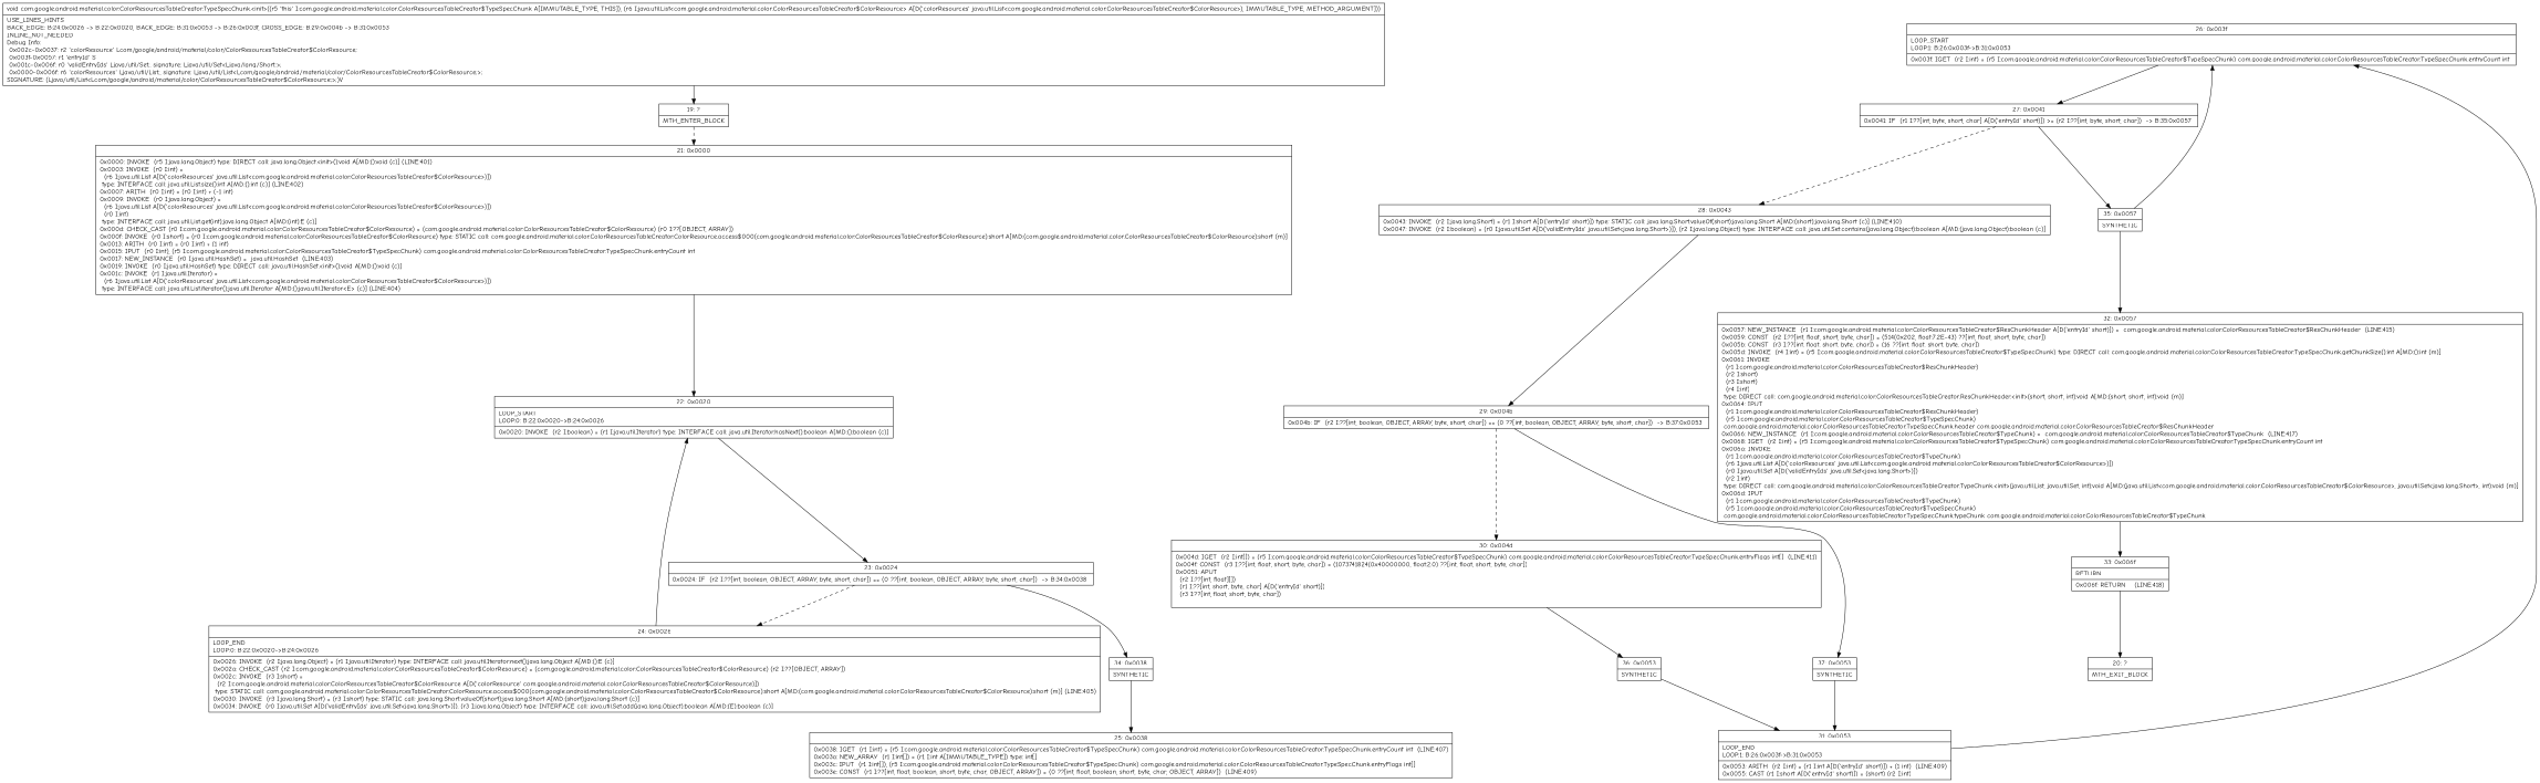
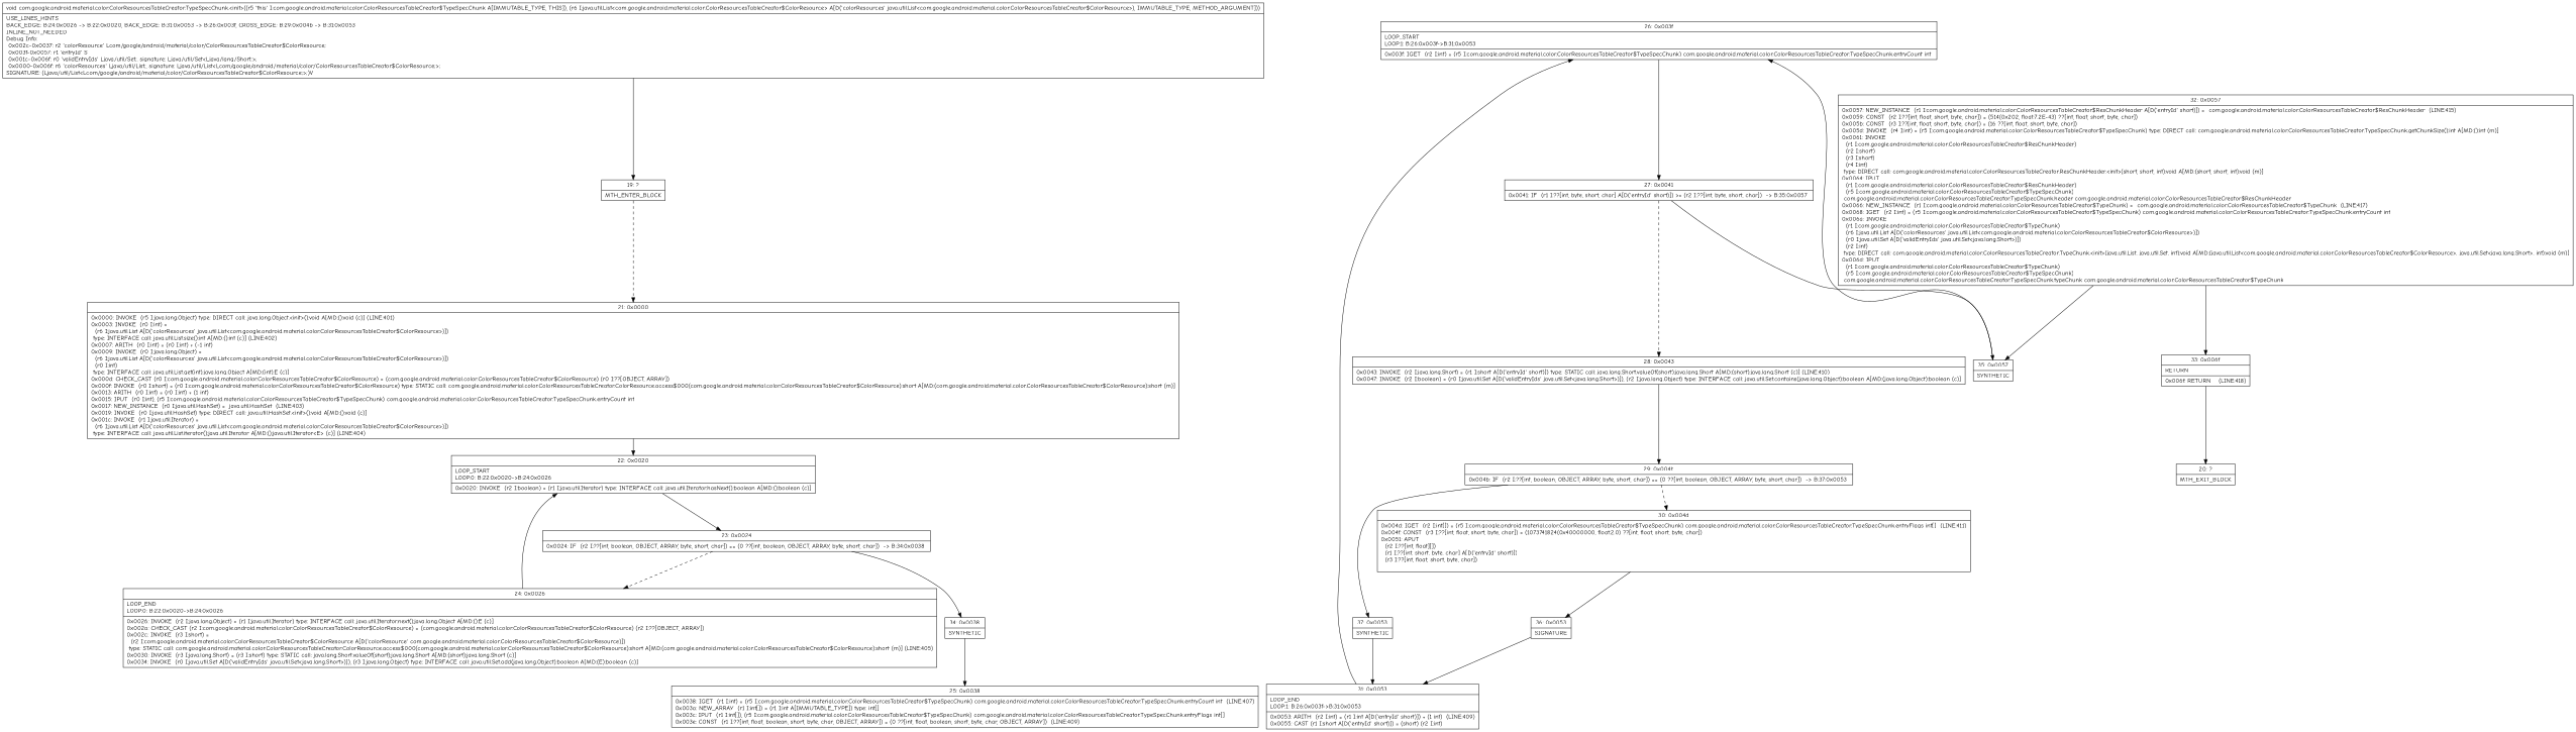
  digraph {
    fontname="Comic Neue"
    node [fontname="Comic Neue" shape=record]
    edge [fontname="Comic Neue"]
    n1 [label="{19\:\ ?|MTH_ENTER_BLOCK\l}"]
    n2 [label="{21\:\ 0x0000|0x0000: INVOKE  (r5 I:java.lang.Object) type: DIRECT call: java.lang.Object.\<init\>():void A[MD:():void (c)] (LINE:401)\l0x0003: INVOKE  (r0 I:int) = \l  (r6 I:java.util.List A[D('colorResources' java.util.List\<com.google.android.material.color.ColorResourcesTableCreator$ColorResource\>)])\l type: INTERFACE call: java.util.List.size():int A[MD:():int (c)] (LINE:402)\l0x0007: ARITH  (r0 I:int) = (r0 I:int) + (\-1 int) \l0x0009: INVOKE  (r0 I:java.lang.Object) = \l  (r6 I:java.util.List A[D('colorResources' java.util.List\<com.google.android.material.color.ColorResourcesTableCreator$ColorResource\>)])\l  (r0 I:int)\l type: INTERFACE call: java.util.List.get(int):java.lang.Object A[MD:(int):E (c)]\l0x000d: CHECK_CAST (r0 I:com.google.android.material.color.ColorResourcesTableCreator$ColorResource) = (com.google.android.material.color.ColorResourcesTableCreator$ColorResource) (r0 I:??[OBJECT, ARRAY]) \l0x000f: INVOKE  (r0 I:short) = (r0 I:com.google.android.material.color.ColorResourcesTableCreator$ColorResource) type: STATIC call: com.google.android.material.color.ColorResourcesTableCreator.ColorResource.access$000(com.google.android.material.color.ColorResourcesTableCreator$ColorResource):short A[MD:(com.google.android.material.color.ColorResourcesTableCreator$ColorResource):short (m)]\l0x0013: ARITH  (r0 I:int) = (r0 I:int) + (1 int) \l0x0015: IPUT  (r0 I:int), (r5 I:com.google.android.material.color.ColorResourcesTableCreator$TypeSpecChunk) com.google.android.material.color.ColorResourcesTableCreator.TypeSpecChunk.entryCount int \l0x0017: NEW_INSTANCE  (r0 I:java.util.HashSet) =  java.util.HashSet  (LINE:403)\l0x0019: INVOKE  (r0 I:java.util.HashSet) type: DIRECT call: java.util.HashSet.\<init\>():void A[MD:():void (c)]\l0x001c: INVOKE  (r1 I:java.util.Iterator) = \l  (r6 I:java.util.List A[D('colorResources' java.util.List\<com.google.android.material.color.ColorResourcesTableCreator$ColorResource\>)])\l type: INTERFACE call: java.util.List.iterator():java.util.Iterator A[MD:():java.util.Iterator\<E\> (c)] (LINE:404)\l}"]
    n3 [label="{22\:\ 0x0020|LOOP_START\lLOOP:0: B:22:0x0020\-\>B:24:0x0026\l|0x0020: INVOKE  (r2 I:boolean) = (r1 I:java.util.Iterator) type: INTERFACE call: java.util.Iterator.hasNext():boolean A[MD:():boolean (c)]\l}"]
    n4 [label="{23\:\ 0x0024|0x0024: IF  (r2 I:??[int, boolean, OBJECT, ARRAY, byte, short, char]) == (0 ??[int, boolean, OBJECT, ARRAY, byte, short, char])  \-\> B:34:0x0038 \l}"]
    n5 [label="{24\:\ 0x0026|LOOP_END\lLOOP:0: B:22:0x0020\-\>B:24:0x0026\l|0x0026: INVOKE  (r2 I:java.lang.Object) = (r1 I:java.util.Iterator) type: INTERFACE call: java.util.Iterator.next():java.lang.Object A[MD:():E (c)]\l0x002a: CHECK_CAST (r2 I:com.google.android.material.color.ColorResourcesTableCreator$ColorResource) = (com.google.android.material.color.ColorResourcesTableCreator$ColorResource) (r2 I:??[OBJECT, ARRAY]) \l0x002c: INVOKE  (r3 I:short) = \l  (r2 I:com.google.android.material.color.ColorResourcesTableCreator$ColorResource A[D('colorResource' com.google.android.material.color.ColorResourcesTableCreator$ColorResource)])\l type: STATIC call: com.google.android.material.color.ColorResourcesTableCreator.ColorResource.access$000(com.google.android.material.color.ColorResourcesTableCreator$ColorResource):short A[MD:(com.google.android.material.color.ColorResourcesTableCreator$ColorResource):short (m)] (LINE:405)\l0x0030: INVOKE  (r3 I:java.lang.Short) = (r3 I:short) type: STATIC call: java.lang.Short.valueOf(short):java.lang.Short A[MD:(short):java.lang.Short (c)]\l0x0034: INVOKE  (r0 I:java.util.Set A[D('validEntryIds' java.util.Set\<java.lang.Short\>)]), (r3 I:java.lang.Object) type: INTERFACE call: java.util.Set.add(java.lang.Object):boolean A[MD:(E):boolean (c)]\l}"]
    n6 [label="{34\:\ 0x0038|SYNTHETIC\l}"]
    n7 [label="{25\:\ 0x0038|0x0038: IGET  (r1 I:int) = (r5 I:com.google.android.material.color.ColorResourcesTableCreator$TypeSpecChunk) com.google.android.material.color.ColorResourcesTableCreator.TypeSpecChunk.entryCount int  (LINE:407)\l0x003a: NEW_ARRAY  (r1 I:int[]) = (r1 I:int A[IMMUTABLE_TYPE]) type: int[] \l0x003c: IPUT  (r1 I:int[]), (r5 I:com.google.android.material.color.ColorResourcesTableCreator$TypeSpecChunk) com.google.android.material.color.ColorResourcesTableCreator.TypeSpecChunk.entryFlags int[] \l0x003e: CONST  (r1 I:??[int, float, boolean, short, byte, char, OBJECT, ARRAY]) = (0 ??[int, float, boolean, short, byte, char, OBJECT, ARRAY])  (LINE:409)\l}"]
    n8 [label="{26\:\ 0x003f|LOOP_START\lLOOP:1: B:26:0x003f\-\>B:31:0x0053\l|0x003f: IGET  (r2 I:int) = (r5 I:com.google.android.material.color.ColorResourcesTableCreator$TypeSpecChunk) com.google.android.material.color.ColorResourcesTableCreator.TypeSpecChunk.entryCount int \l}"]
    n9 [label="{27\:\ 0x0041|0x0041: IF  (r1 I:??[int, byte, short, char] A[D('entryId' short)]) \>= (r2 I:??[int, byte, short, char])  \-\> B:35:0x0057 \l}"]
    n10 [label="{28\:\ 0x0043|0x0043: INVOKE  (r2 I:java.lang.Short) = (r1 I:short A[D('entryId' short)]) type: STATIC call: java.lang.Short.valueOf(short):java.lang.Short A[MD:(short):java.lang.Short (c)] (LINE:410)\l0x0047: INVOKE  (r2 I:boolean) = (r0 I:java.util.Set A[D('validEntryIds' java.util.Set\<java.lang.Short\>)]), (r2 I:java.lang.Object) type: INTERFACE call: java.util.Set.contains(java.lang.Object):boolean A[MD:(java.lang.Object):boolean (c)]\l}"]
    n11 [label="{35\:\ 0x0057|SYNTHETIC\l}"]
    n12 [label="{29\:\ 0x004b|0x004b: IF  (r2 I:??[int, boolean, OBJECT, ARRAY, byte, short, char]) == (0 ??[int, boolean, OBJECT, ARRAY, byte, short, char])  \-\> B:37:0x0053 \l}"]
    n13 [label="{32\:\ 0x0057|0x0057: NEW_INSTANCE  (r1 I:com.google.android.material.color.ColorResourcesTableCreator$ResChunkHeader A[D('entryId' short)]) =  com.google.android.material.color.ColorResourcesTableCreator$ResChunkHeader  (LINE:415)\l0x0059: CONST  (r2 I:??[int, float, short, byte, char]) = (514(0x202, float:7.2E\-43) ??[int, float, short, byte, char]) \l0x005b: CONST  (r3 I:??[int, float, short, byte, char]) = (16 ??[int, float, short, byte, char]) \l0x005d: INVOKE  (r4 I:int) = (r5 I:com.google.android.material.color.ColorResourcesTableCreator$TypeSpecChunk) type: DIRECT call: com.google.android.material.color.ColorResourcesTableCreator.TypeSpecChunk.getChunkSize():int A[MD:():int (m)]\l0x0061: INVOKE  \l  (r1 I:com.google.android.material.color.ColorResourcesTableCreator$ResChunkHeader)\l  (r2 I:short)\l  (r3 I:short)\l  (r4 I:int)\l type: DIRECT call: com.google.android.material.color.ColorResourcesTableCreator.ResChunkHeader.\<init\>(short, short, int):void A[MD:(short, short, int):void (m)]\l0x0064: IPUT  \l  (r1 I:com.google.android.material.color.ColorResourcesTableCreator$ResChunkHeader)\l  (r5 I:com.google.android.material.color.ColorResourcesTableCreator$TypeSpecChunk)\l com.google.android.material.color.ColorResourcesTableCreator.TypeSpecChunk.header com.google.android.material.color.ColorResourcesTableCreator$ResChunkHeader \l0x0066: NEW_INSTANCE  (r1 I:com.google.android.material.color.ColorResourcesTableCreator$TypeChunk) =  com.google.android.material.color.ColorResourcesTableCreator$TypeChunk  (LINE:417)\l0x0068: IGET  (r2 I:int) = (r5 I:com.google.android.material.color.ColorResourcesTableCreator$TypeSpecChunk) com.google.android.material.color.ColorResourcesTableCreator.TypeSpecChunk.entryCount int \l0x006a: INVOKE  \l  (r1 I:com.google.android.material.color.ColorResourcesTableCreator$TypeChunk)\l  (r6 I:java.util.List A[D('colorResources' java.util.List\<com.google.android.material.color.ColorResourcesTableCreator$ColorResource\>)])\l  (r0 I:java.util.Set A[D('validEntryIds' java.util.Set\<java.lang.Short\>)])\l  (r2 I:int)\l type: DIRECT call: com.google.android.material.color.ColorResourcesTableCreator.TypeChunk.\<init\>(java.util.List, java.util.Set, int):void A[MD:(java.util.List\<com.google.android.material.color.ColorResourcesTableCreator$ColorResource\>, java.util.Set\<java.lang.Short\>, int):void (m)]\l0x006d: IPUT  \l  (r1 I:com.google.android.material.color.ColorResourcesTableCreator$TypeChunk)\l  (r5 I:com.google.android.material.color.ColorResourcesTableCreator$TypeSpecChunk)\l com.google.android.material.color.ColorResourcesTableCreator.TypeSpecChunk.typeChunk com.google.android.material.color.ColorResourcesTableCreator$TypeChunk \l}"]
    n14 [label="{30\:\ 0x004d|0x004d: IGET  (r2 I:int[]) = (r5 I:com.google.android.material.color.ColorResourcesTableCreator$TypeSpecChunk) com.google.android.material.color.ColorResourcesTableCreator.TypeSpecChunk.entryFlags int[]  (LINE:411)\l0x004f: CONST  (r3 I:??[int, float, short, byte, char]) = (1073741824(0x40000000, float:2.0) ??[int, float, short, byte, char]) \l0x0051: APUT  \l  (r2 I:??[int, float][])\l  (r1 I:??[int, short, byte, char] A[D('entryId' short)])\l  (r3 I:??[int, float, short, byte, char])\l \l}"]
    n15 [label="{37\:\ 0x0053|SYNTHETIC\l}"]
-   n16 [label="{36\:\ 0x0053|SYNTHETIC\l}"]
+   n16 [label="{36\:\ 0x0053|SIGNATURE\l}"]
    n17 [label="{31\:\ 0x0053|LOOP_END\lLOOP:1: B:26:0x003f\-\>B:31:0x0053\l|0x0053: ARITH  (r2 I:int) = (r1 I:int A[D('entryId' short)]) + (1 int)  (LINE:409)\l0x0055: CAST (r1 I:short A[D('entryId' short)]) = (short) (r2 I:int) \l}"]
    n18 [label="{33\:\ 0x006f|RETURN\l|0x006f: RETURN    (LINE:418)\l}"]
    n19 [label="{20\:\ ?|MTH_EXIT_BLOCK\l}"]
    n20 [label="{void com.google.android.material.color.ColorResourcesTableCreator.TypeSpecChunk.\<init\>((r5 'this' I:com.google.android.material.color.ColorResourcesTableCreator$TypeSpecChunk A[IMMUTABLE_TYPE, THIS]), (r6 I:java.util.List\<com.google.android.material.color.ColorResourcesTableCreator$ColorResource\> A[D('colorResources' java.util.List\<com.google.android.material.color.ColorResourcesTableCreator$ColorResource\>), IMMUTABLE_TYPE, METHOD_ARGUMENT]))  | USE_LINES_HINTS\lBACK_EDGE: B:24:0x0026 \-\> B:22:0x0020, BACK_EDGE: B:31:0x0053 \-\> B:26:0x003f, CROSS_EDGE: B:29:0x004b \-\> B:31:0x0053\lINLINE_NOT_NEEDED\lDebug Info:\l  0x002c\-0x0037: r2 'colorResource' Lcom\/google\/android\/material\/color\/ColorResourcesTableCreator$ColorResource;\l  0x003f\-0x0057: r1 'entryId' S\l  0x001c\-0x006f: r0 'validEntryIds' Ljava\/util\/Set;, signature: Ljava\/util\/Set\<Ljava\/lang\/Short;\>;\l  0x0000\-0x006f: r6 'colorResources' Ljava\/util\/List;, signature: Ljava\/util\/List\<Lcom\/google\/android\/material\/color\/ColorResourcesTableCreator$ColorResource;\>;\lSIGNATURE: (Ljava\/util\/List\<Lcom\/google\/android\/material\/color\/ColorResourcesTableCreator$ColorResource;\>;)V\l}"]
    n1 -> n2 [style=dashed]
    n2 -> n3
    n3 -> n4
    n4 -> n5 [style=dashed]
    n4 -> n6
    n5 -> n3
    n6 -> n7
    n8 -> n9
    n9 -> n10 [style=dashed]
    n9 -> n11
    n10 -> n12
    n11 -> n8
-   n11 -> n13
+   n13 -> n11
    n12 -> n14 [style=dashed]
    n12 -> n15
    n13 -> n18
    n14 -> n16
    n15 -> n17
    n16 -> n17
    n17 -> n8
    n18 -> n19
    n20 -> n1
  }
